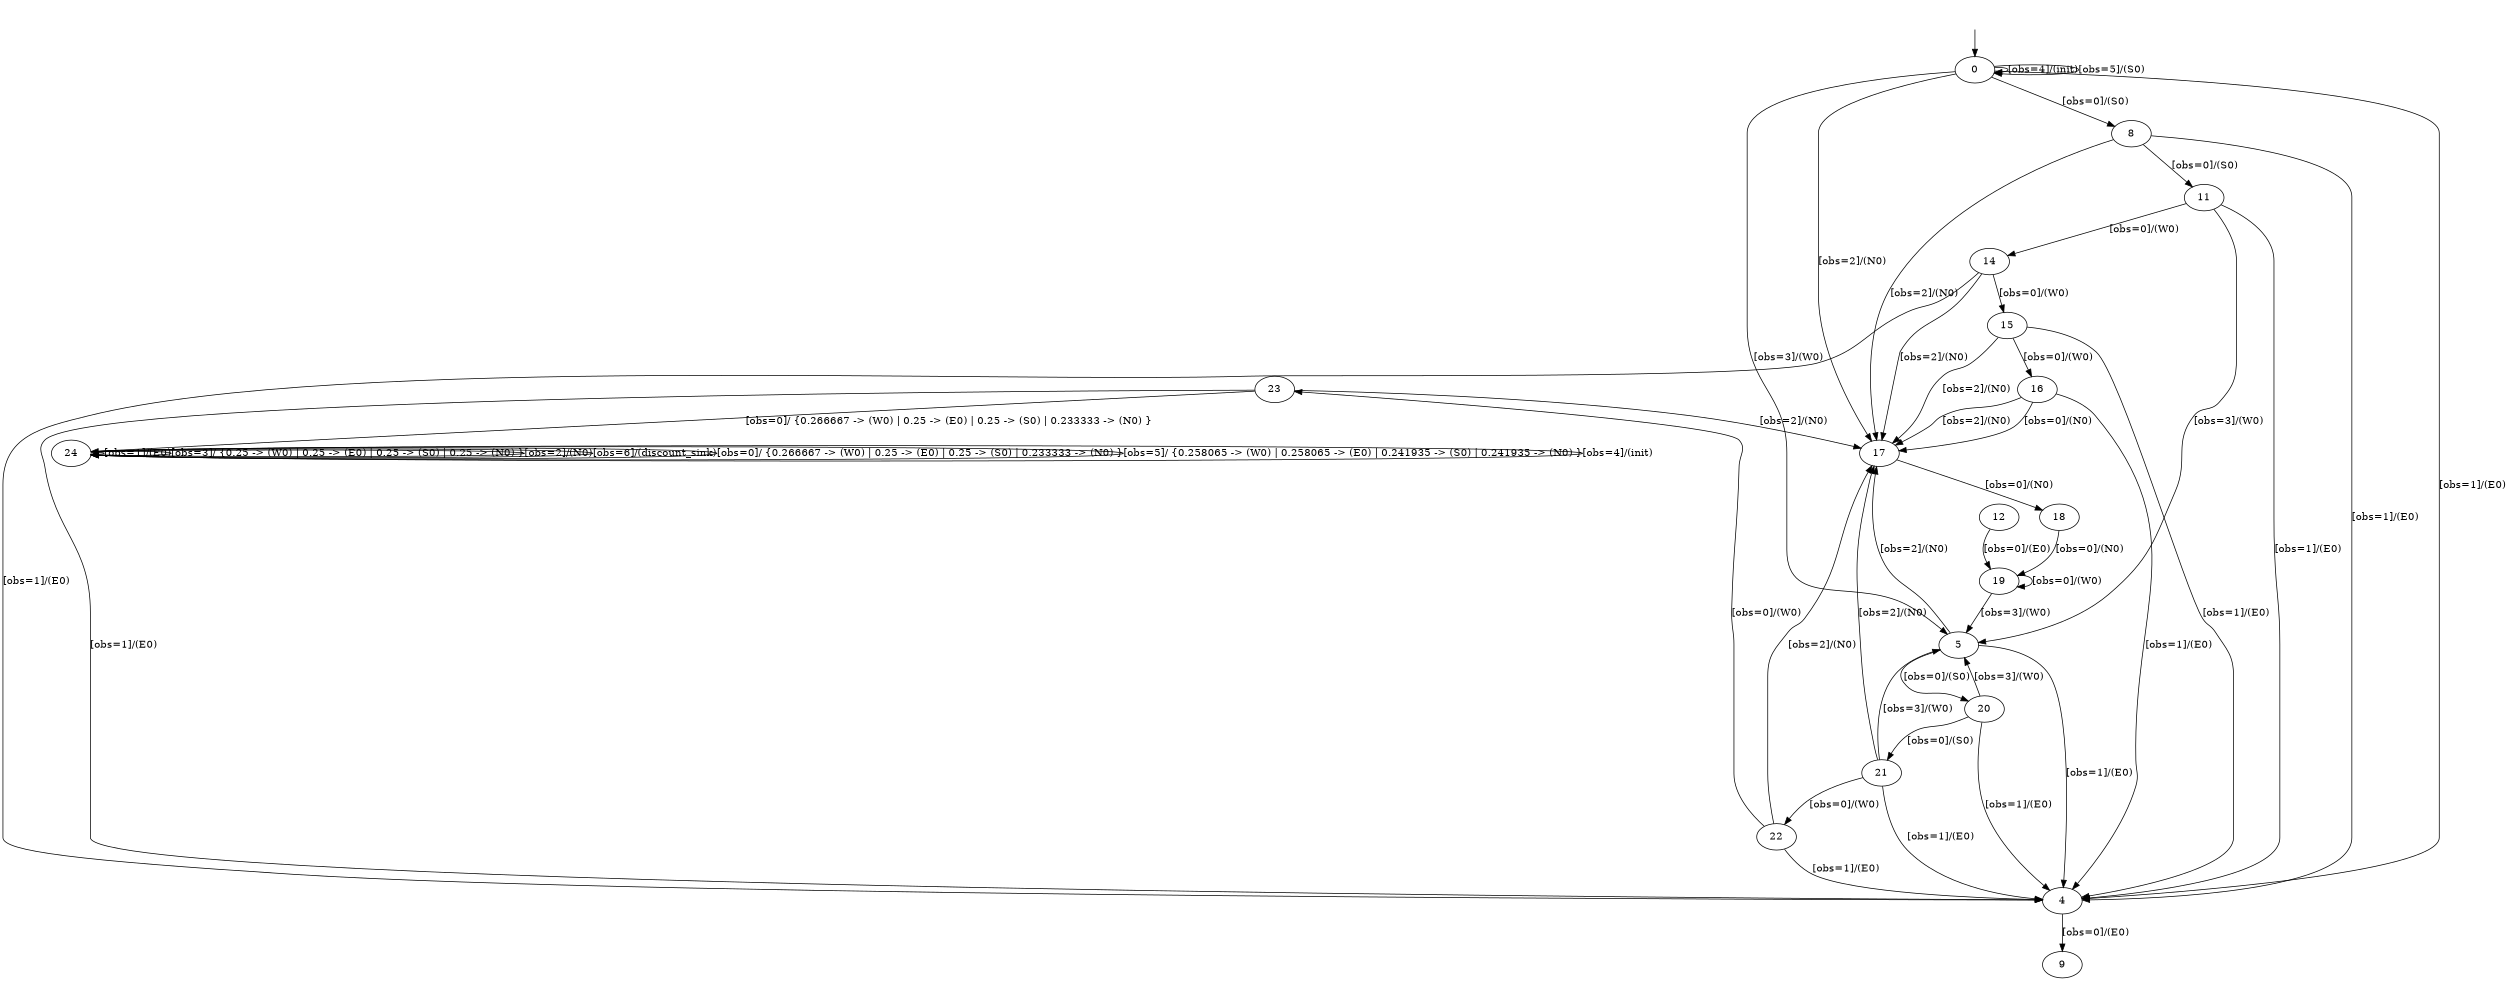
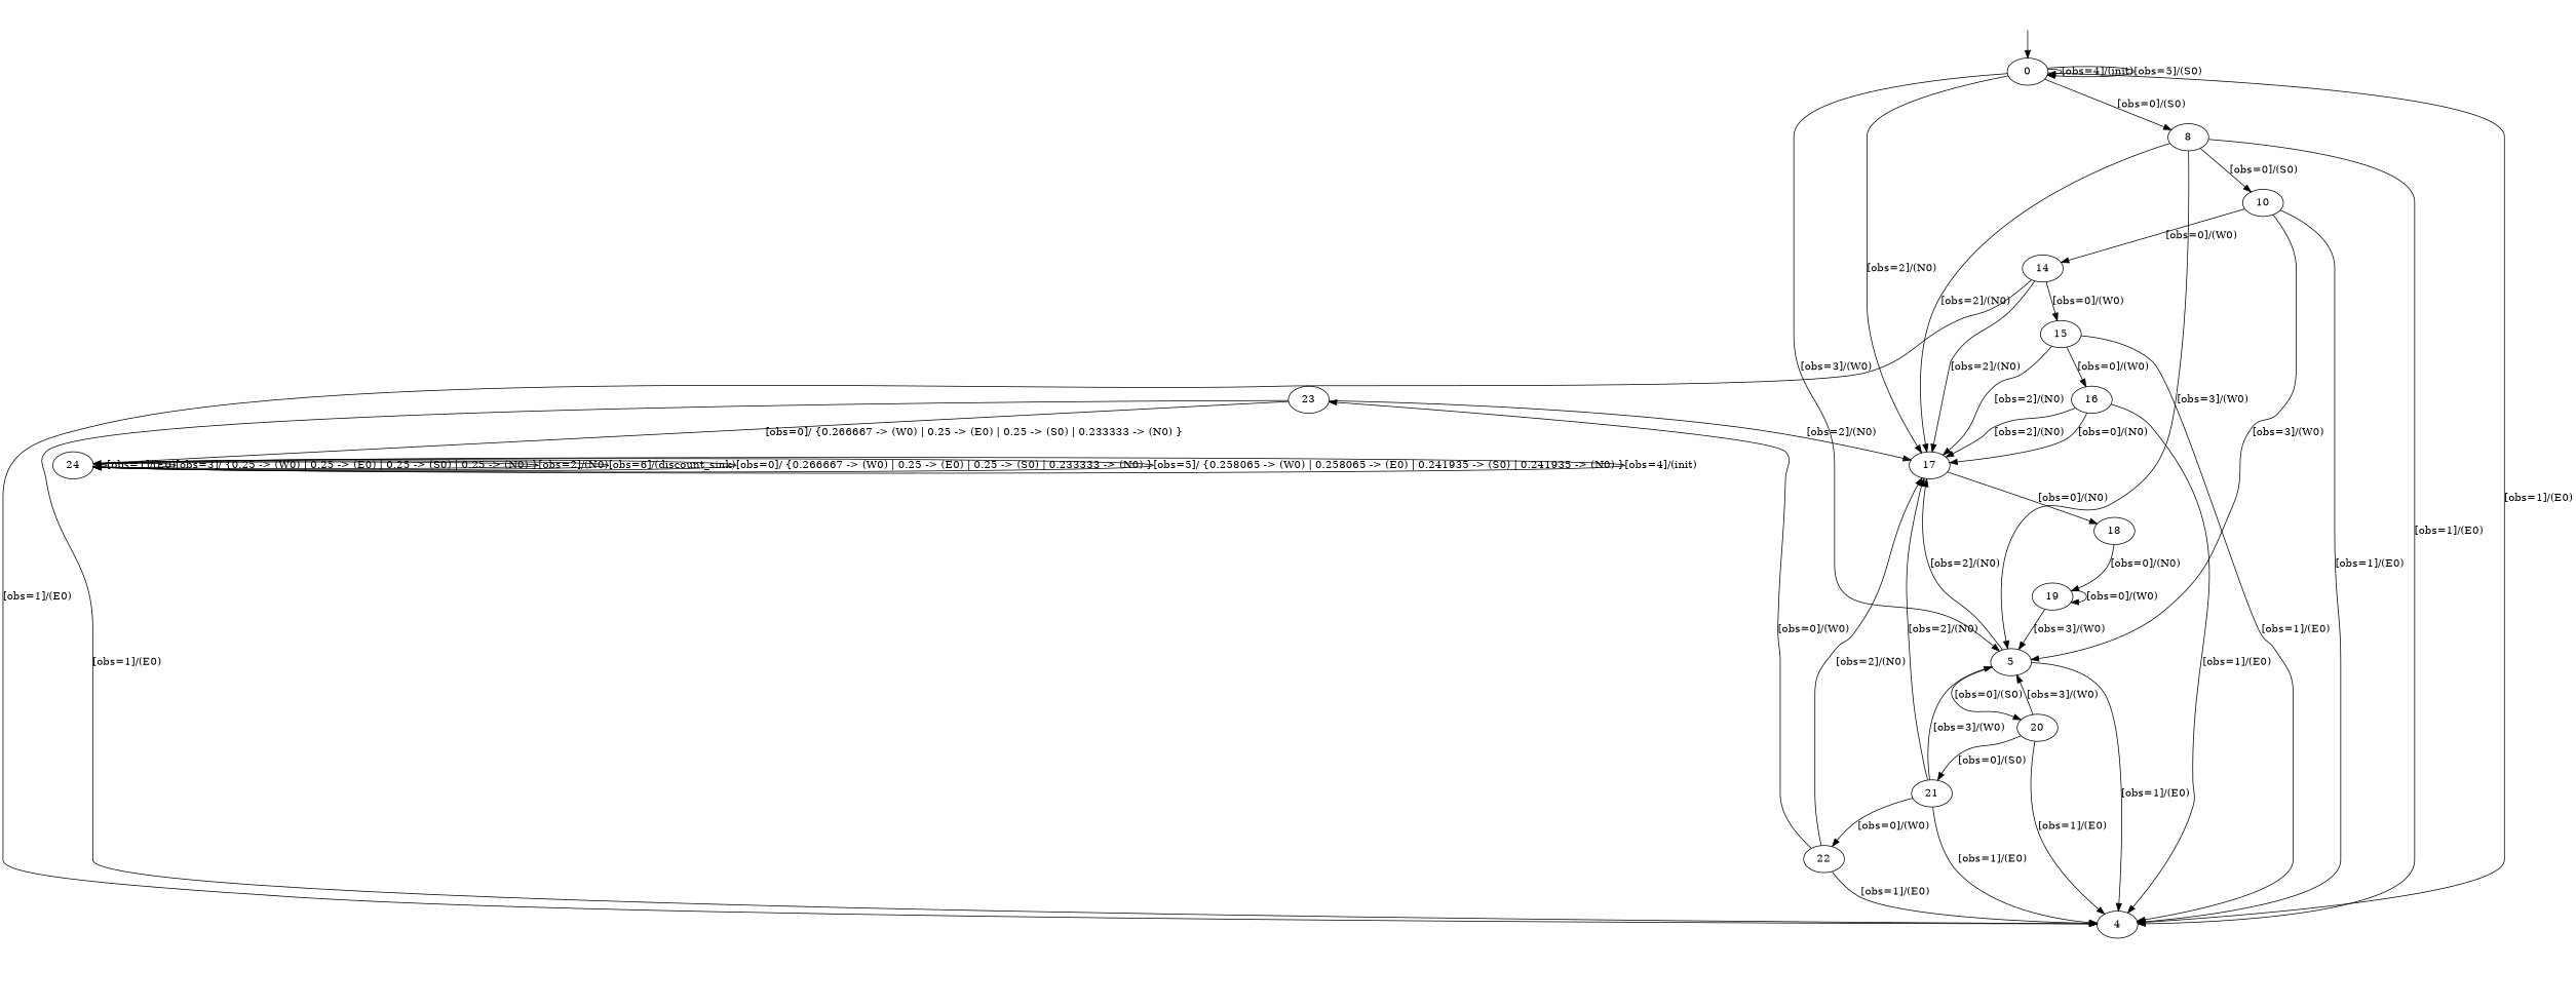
  digraph {
    24
    23
    17
    4
    18
-   9
    22
    21
    5
    20
    19
    16
    15
    14
    0
    8
-   11
-   12
+   11 [label=10]
    __init [style=invis width=0]
    24 -> 24 [label="[obs=1]/(E0)"]
    24 -> 24 [label="[obs=3]/ {0.25 -> (W0) | 0.25 -> (E0) | 0.25 -> (S0) | 0.25 -> (N0) }"]
    24 -> 24 [label="[obs=2]/(N0)"]
    24 -> 24 [label="[obs=6]/(discount_sink)"]
    24 -> 24 [label="[obs=0]/ {0.266667 -> (W0) | 0.25 -> (E0) | 0.25 -> (S0) | 0.233333 -> (N0) }"]
    24 -> 24 [label="[obs=5]/ {0.258065 -> (W0) | 0.258065 -> (E0) | 0.241935 -> (S0) | 0.241935 -> (N0) }"]
    24 -> 24 [label="[obs=4]/(init)"]
    23 -> 24 [label="[obs=0]/ {0.266667 -> (W0) | 0.25 -> (E0) | 0.25 -> (S0) | 0.233333 -> (N0) }"]
    23 -> 17 [label="[obs=2]/(N0)"]
    23 -> 4 [label="[obs=1]/(E0)"]
    17 -> 18 [label="[obs=0]/(N0)"]
-   4 -> 9 [label="[obs=0]/(E0)"]
    18 -> 19 [label="[obs=0]/(N0)"]
    22 -> 23 [label="[obs=0]/(W0)"]
    22 -> 17 [label="[obs=2]/(N0)"]
    22 -> 4 [label="[obs=1]/(E0)"]
    21 -> 17 [label="[obs=2]/(N0)"]
    21 -> 4 [label="[obs=1]/(E0)"]
    21 -> 22 [label="[obs=0]/(W0)"]
    21 -> 5 [label="[obs=3]/(W0)"]
    5 -> 17 [label="[obs=2]/(N0)"]
    5 -> 4 [label="[obs=1]/(E0)"]
    5 -> 20 [label="[obs=0]/(S0)"]
    20 -> 4 [label="[obs=1]/(E0)"]
    20 -> 21 [label="[obs=0]/(S0)"]
    20 -> 5 [label="[obs=3]/(W0)"]
    19 -> 5 [label="[obs=3]/(W0)"]
    19 -> 19 [label="[obs=0]/(W0)"]
    16 -> 17 [label="[obs=0]/(N0)"]
    16 -> 17 [label="[obs=2]/(N0)"]
    16 -> 4 [label="[obs=1]/(E0)"]
    15 -> 17 [label="[obs=2]/(N0)"]
    15 -> 4 [label="[obs=1]/(E0)"]
    15 -> 16 [label="[obs=0]/(W0)"]
    14 -> 17 [label="[obs=2]/(N0)"]
    14 -> 4 [label="[obs=1]/(E0)"]
    14 -> 15 [label="[obs=0]/(W0)"]
    0 -> 17 [label="[obs=2]/(N0)"]
    0 -> 4 [label="[obs=1]/(E0)"]
    0 -> 5 [label="[obs=3]/(W0)"]
    0 -> 0 [label="[obs=4]/(init)"]
    0 -> 0 [label="[obs=5]/(S0)"]
    0 -> 8 [label="[obs=0]/(S0)"]
    8 -> 17 [label="[obs=2]/(N0)"]
    8 -> 4 [label="[obs=1]/(E0)"]
+   8 -> 5 [label="[obs=3]/(W0)"]
    8 -> 11 [label="[obs=0]/(S0)"]
    11 -> 4 [label="[obs=1]/(E0)"]
    11 -> 5 [label="[obs=3]/(W0)"]
    11 -> 14 [label="[obs=0]/(W0)"]
-   12 -> 19 [label="[obs=0]/(E0)"]
    __init -> 0
  }
